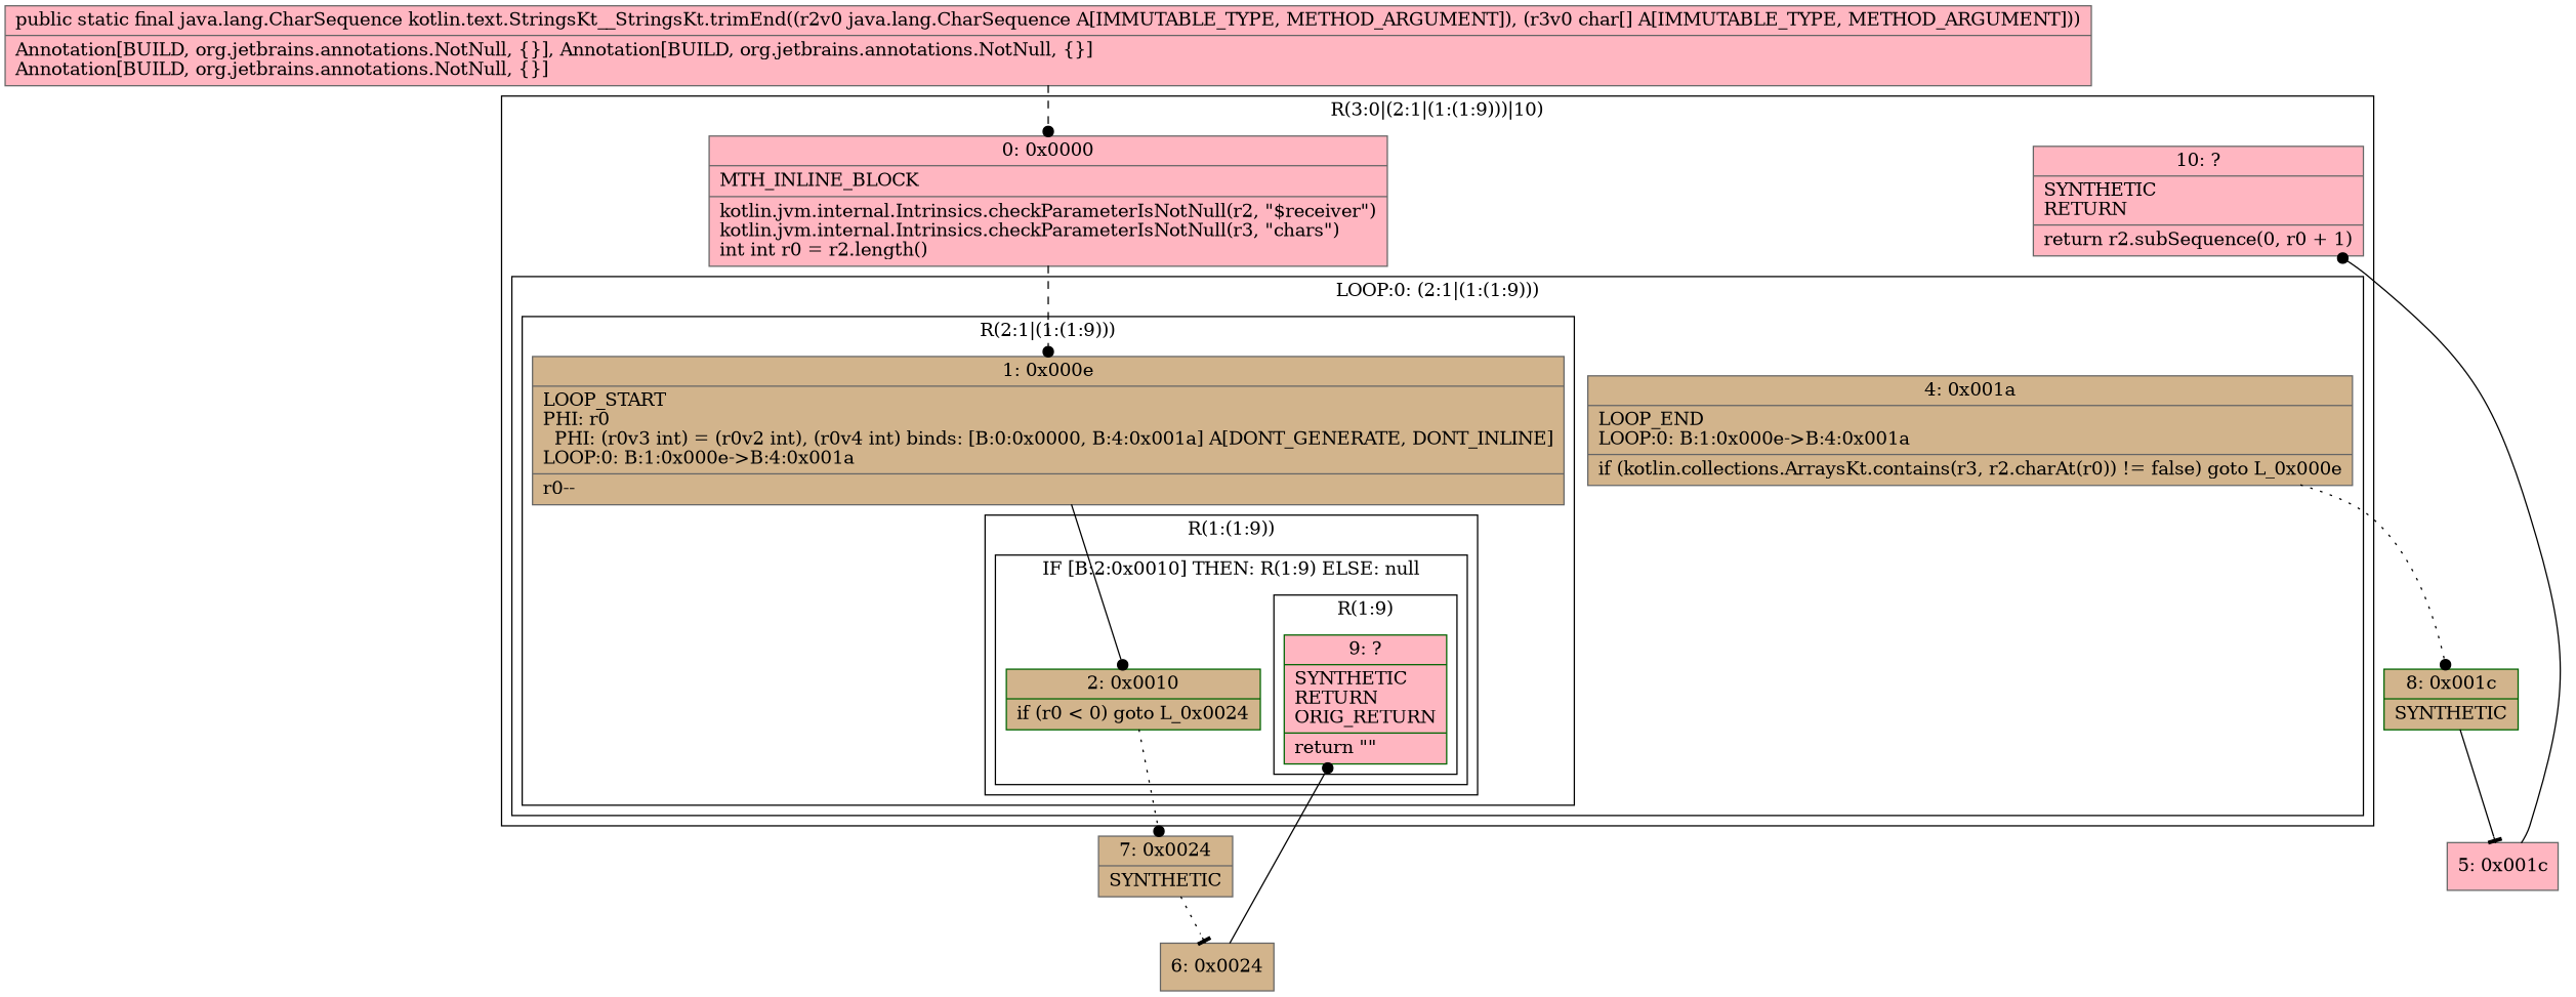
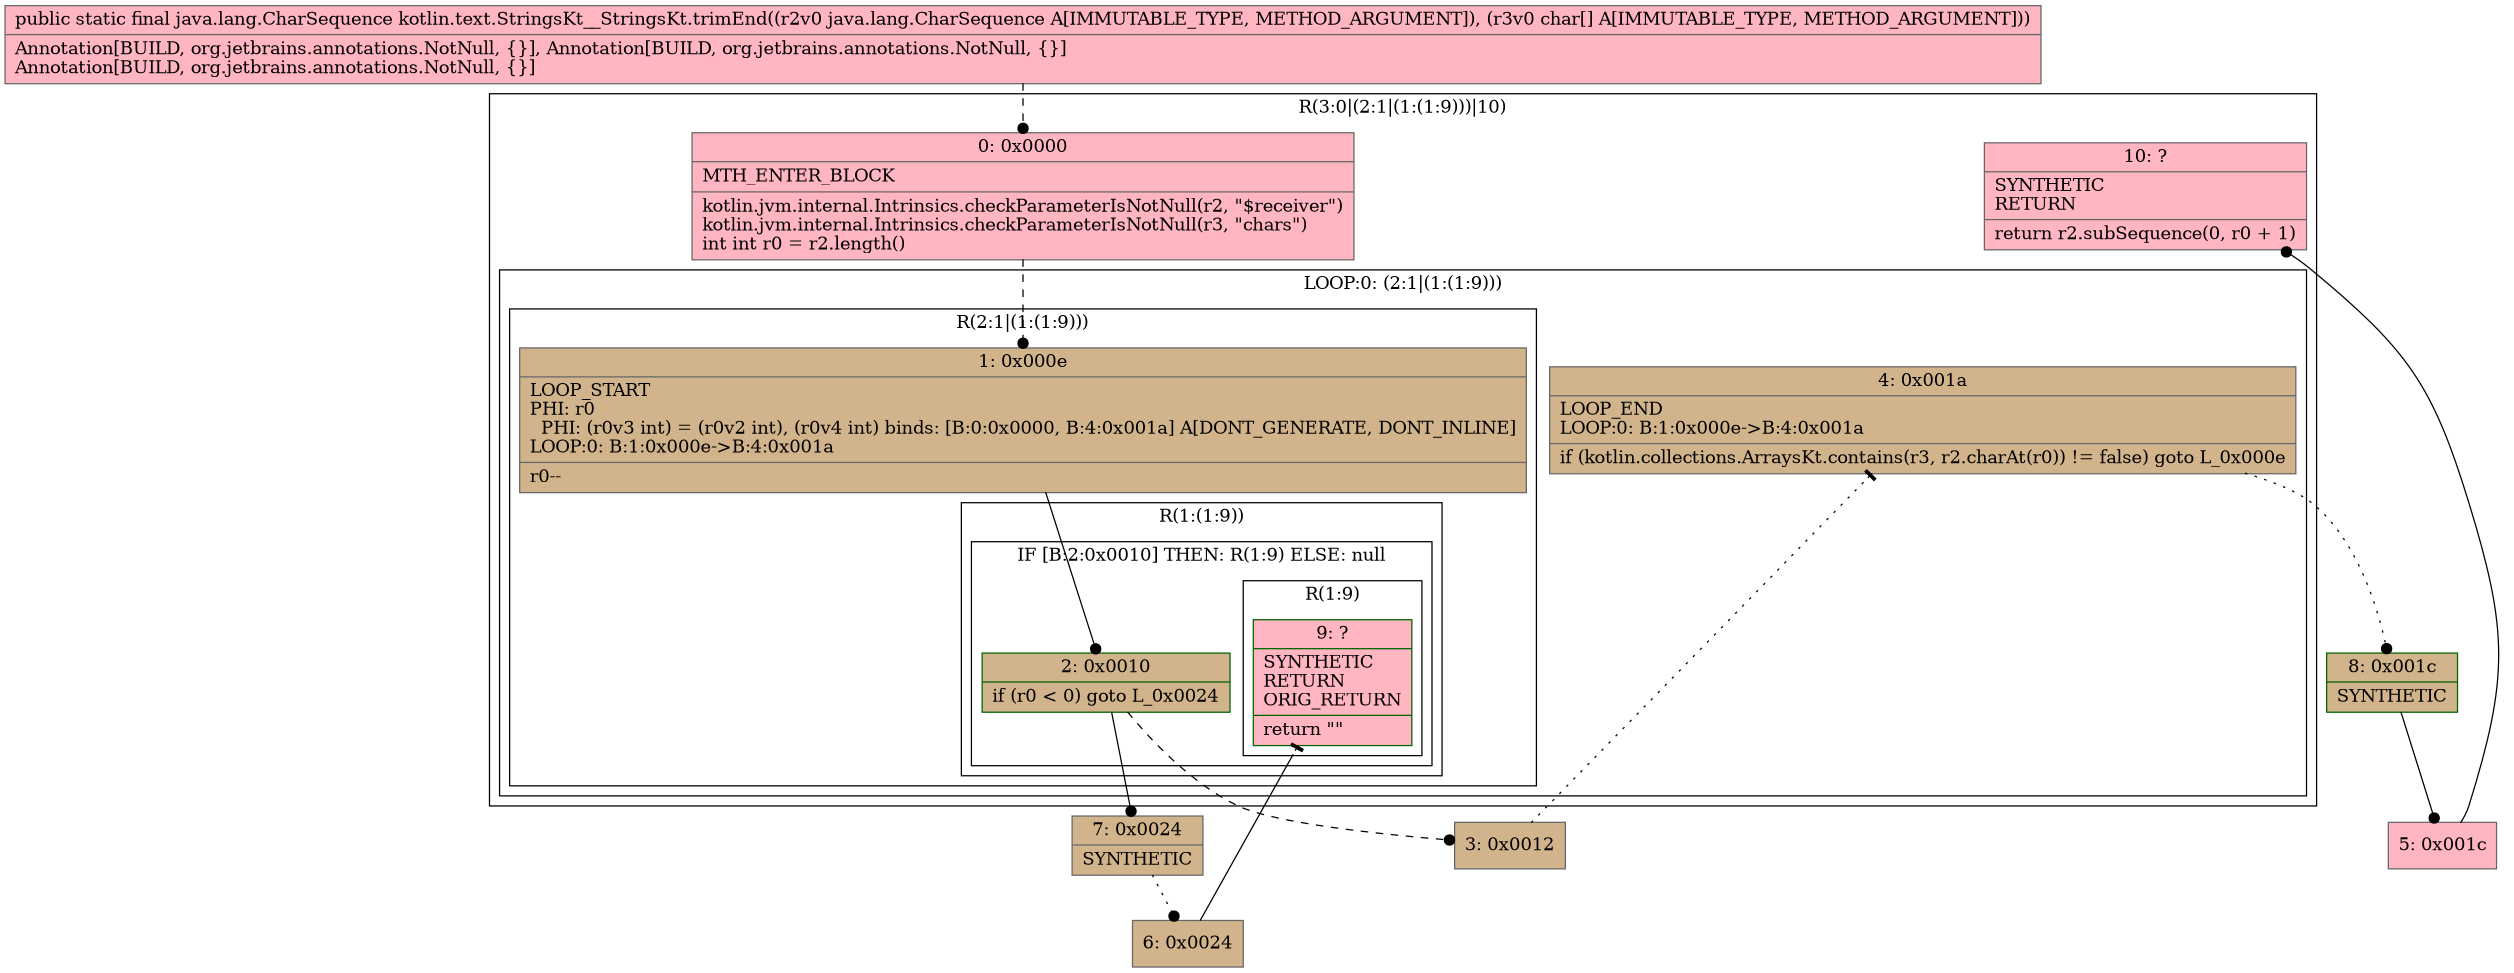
  digraph {
    node [color=gray40 fillcolor=tan shape=record style=filled]
    edge [arrowhead=dot style=dotted]
    n1 [color=darkgreen fillcolor=lightpink label="{9\:\ ?|SYNTHETIC\lRETURN\lORIG_RETURN\l|return \"\"\l}"]
    n2 [color=darkgreen label="{2\:\ 0x0010|if (r0 \< 0) goto L_0x0024\l}"]
    n3 [label="{1\:\ 0x000e|LOOP_START\lPHI: r0 \l  PHI: (r0v3 int) = (r0v2 int), (r0v4 int) binds: [B:0:0x0000, B:4:0x001a] A[DONT_GENERATE, DONT_INLINE]\lLOOP:0: B:1:0x000e\-\>B:4:0x001a\l|r0\-\-\l}"]
    n4 [label="{4\:\ 0x001a|LOOP_END\lLOOP:0: B:1:0x000e\-\>B:4:0x001a\l|if (kotlin.collections.ArraysKt.contains(r3, r2.charAt(r0)) != false) goto L_0x000e\l}"]
-   n5 [fillcolor=lightpink label="{0\:\ 0x0000|MTH_INLINE_BLOCK\l|kotlin.jvm.internal.Intrinsics.checkParameterIsNotNull(r2, \"$receiver\")\lkotlin.jvm.internal.Intrinsics.checkParameterIsNotNull(r3, \"chars\")\lint int r0 = r2.length()\l}"]
+   n5 [fillcolor=lightpink label="{0\:\ 0x0000|MTH_ENTER_BLOCK\l|kotlin.jvm.internal.Intrinsics.checkParameterIsNotNull(r2, \"$receiver\")\lkotlin.jvm.internal.Intrinsics.checkParameterIsNotNull(r3, \"chars\")\lint int r0 = r2.length()\l}"]
    n6 [fillcolor=lightpink label="{10\:\ ?|SYNTHETIC\lRETURN\l|return r2.subSequence(0, r0 + 1)\l}"]
+   n7 [label="{3\:\ 0x0012}"]
    n8 [label="{7\:\ 0x0024|SYNTHETIC\l}"]
    n9 [color=darkgreen label="{8\:\ 0x001c|SYNTHETIC\l}"]
    n10 [fillcolor=lightpink label="{5\:\ 0x001c}"]
    n11 [label="{6\:\ 0x0024}"]
    n12 [fillcolor=lightpink label="{public static final java.lang.CharSequence kotlin.text.StringsKt__StringsKt.trimEnd((r2v0 java.lang.CharSequence A[IMMUTABLE_TYPE, METHOD_ARGUMENT]), (r3v0 char[] A[IMMUTABLE_TYPE, METHOD_ARGUMENT]))  | Annotation[BUILD, org.jetbrains.annotations.NotNull, \{\}], Annotation[BUILD, org.jetbrains.annotations.NotNull, \{\}]\lAnnotation[BUILD, org.jetbrains.annotations.NotNull, \{\}]\l}"]
    subgraph cluster_1 {
      label="R(3:0|(2:1|(1:(1:9)))|10)"
      n5
      n6
      subgraph cluster_2 {
        label="LOOP:0: (2:1|(1:(1:9)))"
        n4
        subgraph cluster_3 {
          label="R(2:1|(1:(1:9)))"
          n3
          subgraph cluster_4 {
            label="R(1:(1:9))"
            subgraph cluster_5 {
              label="IF [B:2:0x0010] THEN: R(1:9) ELSE: null"
              n2
              subgraph cluster_6 {
                label="R(1:9)"
                n1
              }
            }
          }
        }
      }
    }
-   n2 -> n8
+   n2 -> n7 [style=dashed]
+   n2 -> n8 [style=solid]
    n3 -> n2 [style=solid]
    n4 -> n9
    n5 -> n3 [style=dashed]
-   n8 -> n11 [arrowhead=tee]
-   n9 -> n10 [arrowhead=tee style=solid]
+   n7 -> n4 [arrowhead=tee]
+   n8 -> n11
+   n9 -> n10 [style=solid]
    n10 -> n6 [style=solid]
-   n11 -> n1 [style=solid]
+   n11 -> n1 [arrowhead=tee style=solid]
    n12 -> n5 [style=dashed]
  }
